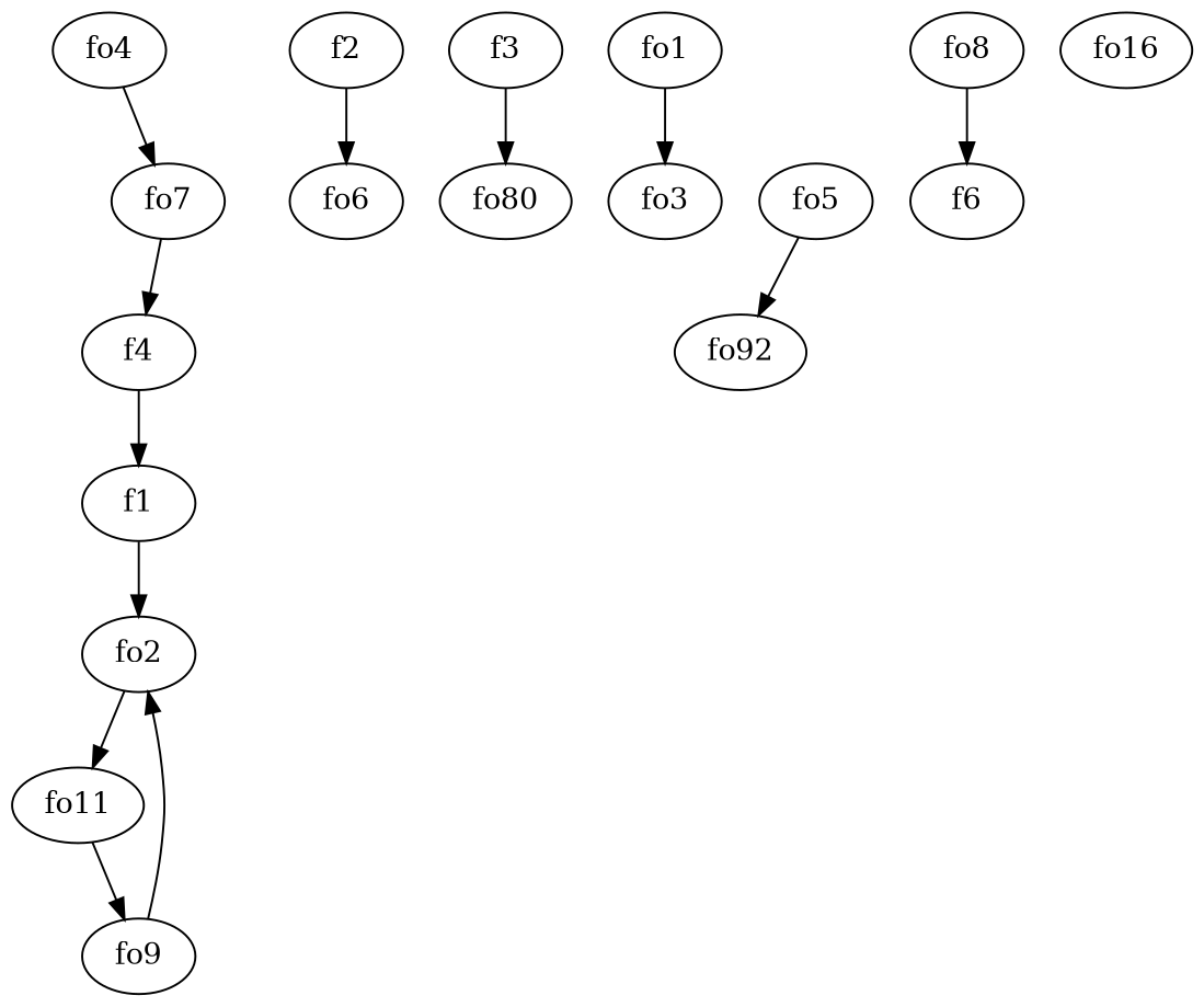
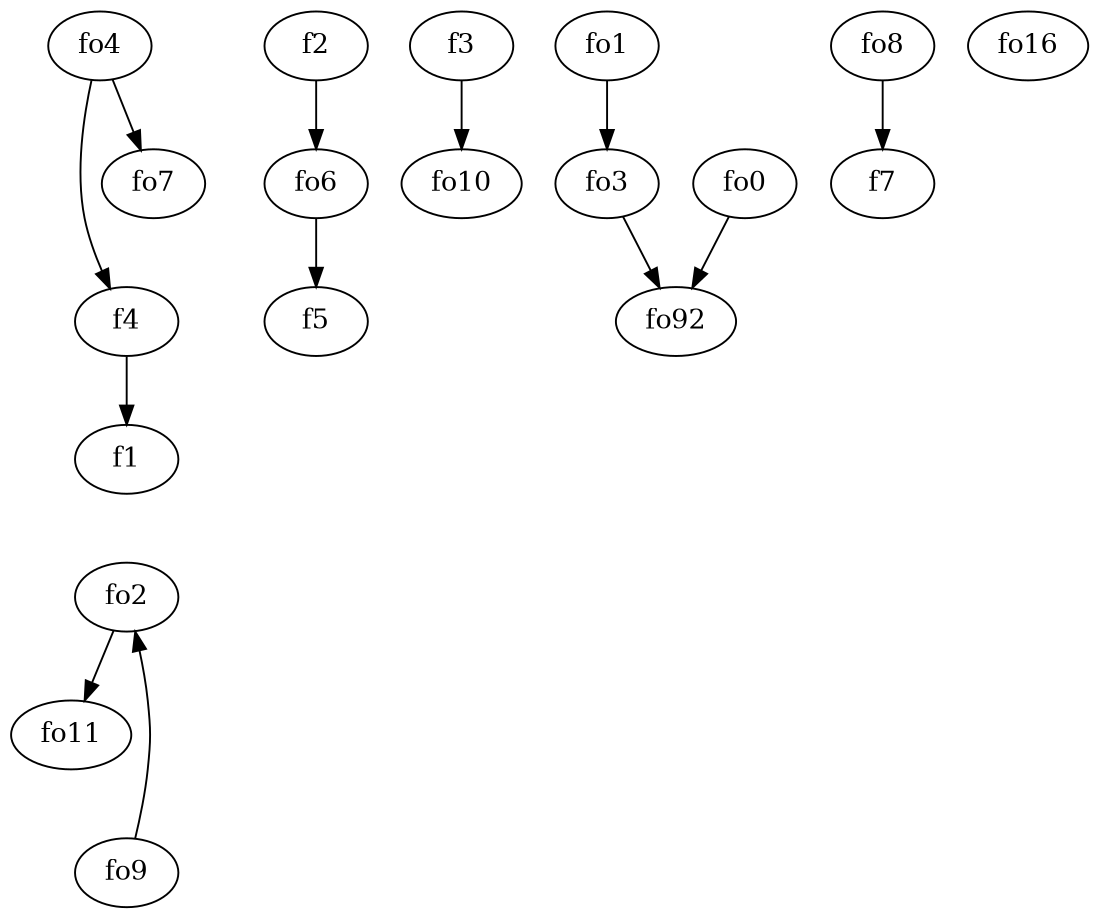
  strict digraph {
    edge [weight=2]
    f1
    fo2
    fo11
    f2
    fo6
+   f5
    f3
-   fo10 [label=fo80]
+   fo10
    f4
    fo1
    fo3
    n12 [label=fo92]
    fo4
    fo7
-   fo5
+   fo5 [label=fo0]
    fo8
-   f6
+   f6 [label=f7]
    fo9
    n19 [label=fo16]
-   f1 -> fo2
    fo2 -> fo11
-   fo11 -> fo9
    f2 -> fo6
+   fo6 -> f5
    f3 -> fo10
    f4 -> f1
    fo1 -> fo3
+   fo3 -> n12
    fo4 -> fo7
-   fo7 -> f4
+   fo4 -> f4
    fo5 -> n12
    fo8 -> f6
    fo9 -> fo2
  }
